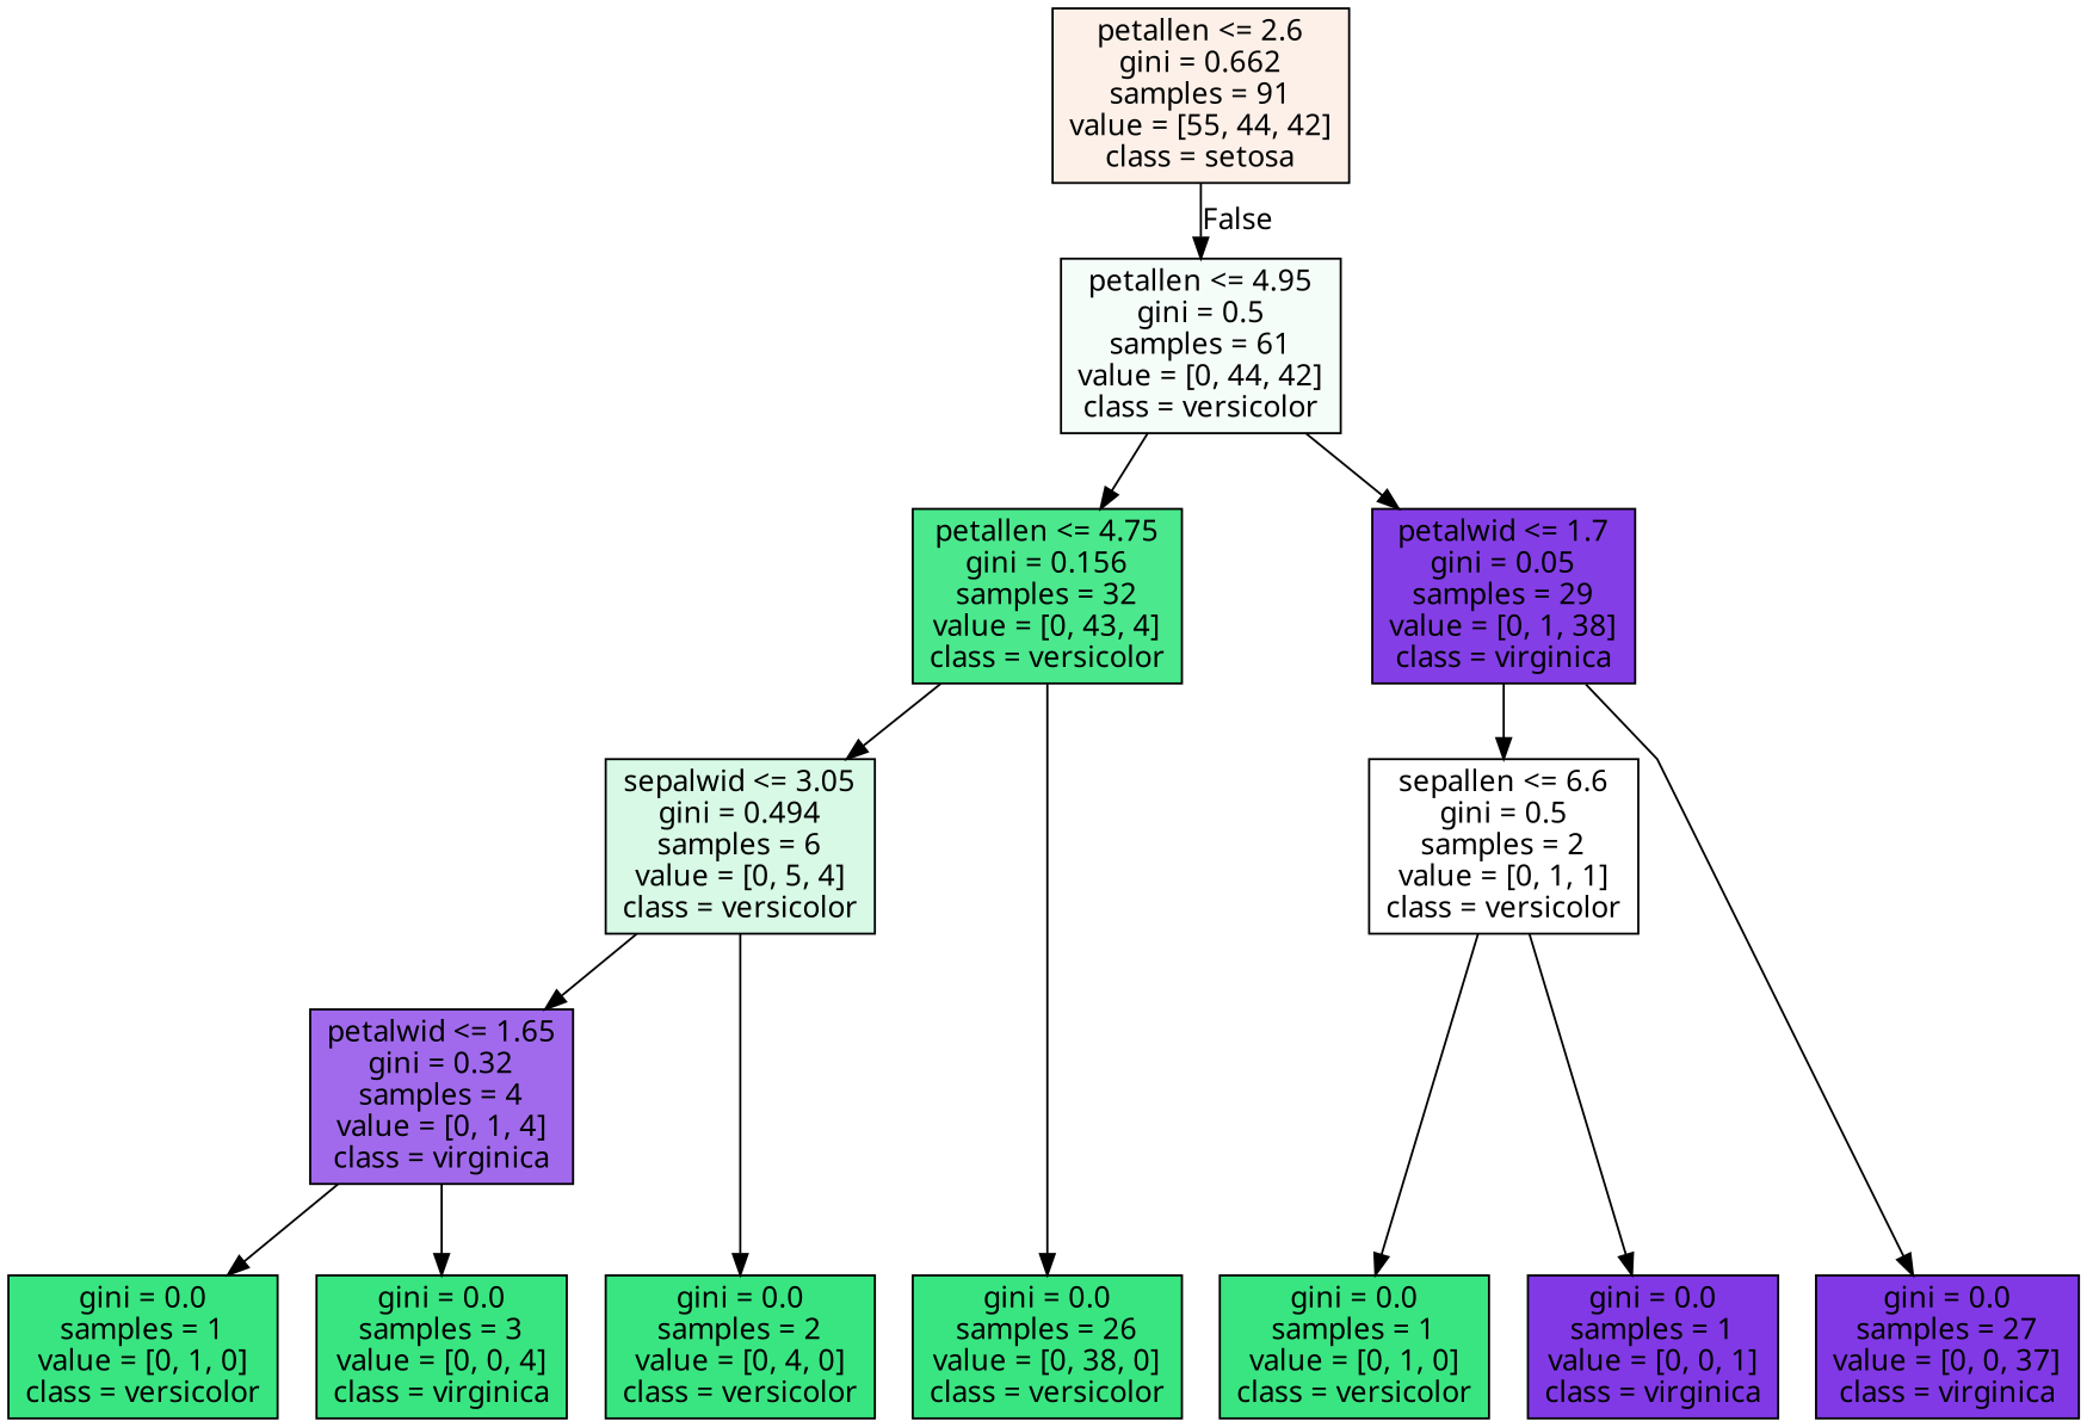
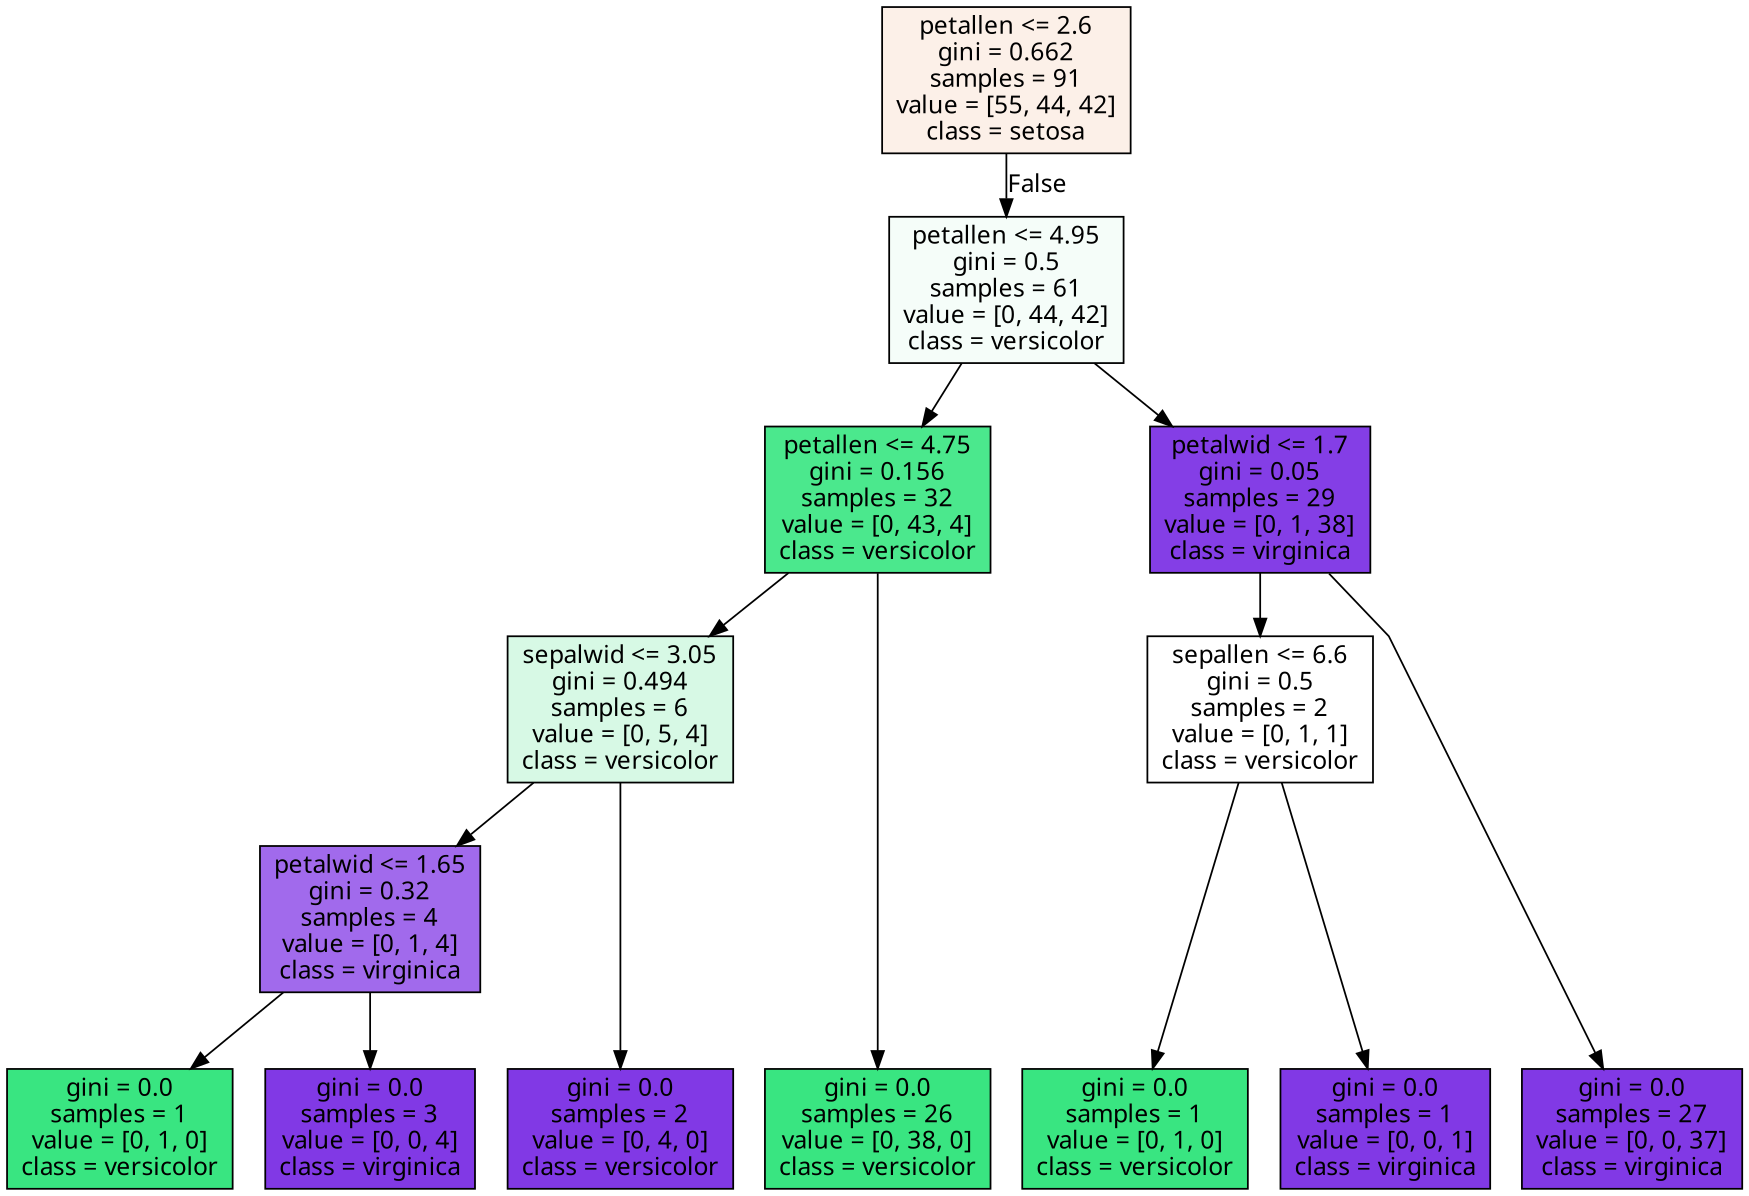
  digraph {
    fontname="Noto Sans"
    ranksep=equally
    splines=polyline
    node [color=black fillcolor="#39e581ff" fontname="Noto Sans" shape=box style=filled]
    edge [fontname="Noto Sans"]
    n1 [fillcolor="#e581391d" label="petallen <= 2.6\ngini = 0.662\nsamples = 91\nvalue = [55, 44, 42]\nclass = setosa"]
    n2 [fillcolor="#39e5810c" label="petallen <= 4.95\ngini = 0.5\nsamples = 61\nvalue = [0, 44, 42]\nclass = versicolor"]
    n3 [fillcolor="#39e581e7" label="petallen <= 4.75\ngini = 0.156\nsamples = 32\nvalue = [0, 43, 4]\nclass = versicolor"]
    n4 [fillcolor="#8139e5f8" label="petalwid <= 1.7\ngini = 0.05\nsamples = 29\nvalue = [0, 1, 38]\nclass = virginica"]
    n5 [fillcolor="#39e58133" label="sepalwid <= 3.05\ngini = 0.494\nsamples = 6\nvalue = [0, 5, 4]\nclass = versicolor"]
    n6 [fillcolor="#39e58100" label="sepallen <= 6.6\ngini = 0.5\nsamples = 2\nvalue = [0, 1, 1]\nclass = versicolor"]
    n7 [fillcolor="#8139e5bf" label="petalwid <= 1.65\ngini = 0.32\nsamples = 4\nvalue = [0, 1, 4]\nclass = virginica"]
    n8 [label="gini = 0.0\nsamples = 26\nvalue = [0, 38, 0]\nclass = versicolor"]
    n9 [label="gini = 0.0\nsamples = 1\nvalue = [0, 1, 0]\nclass = versicolor"]
-   n10 [label="gini = 0.0\nsamples = 3\nvalue = [0, 0, 4]\nclass = virginica"]
-   n11 [label="gini = 0.0\nsamples = 2\nvalue = [0, 4, 0]\nclass = versicolor"]
+   n10 [fillcolor="#8139e5ff" label="gini = 0.0\nsamples = 3\nvalue = [0, 0, 4]\nclass = virginica"]
+   n11 [fillcolor="#8139e5ff" label="gini = 0.0\nsamples = 2\nvalue = [0, 4, 0]\nclass = versicolor"]
    n12 [label="gini = 0.0\nsamples = 1\nvalue = [0, 1, 0]\nclass = versicolor"]
    n13 [fillcolor="#8139e5ff" label="gini = 0.0\nsamples = 1\nvalue = [0, 0, 1]\nclass = virginica"]
    n14 [fillcolor="#8139e5ff" label="gini = 0.0\nsamples = 27\nvalue = [0, 0, 37]\nclass = virginica"]
    subgraph sub_1 {
      rank=same
      n1
    }
    subgraph sub_2 {
      rank=same
      n2
    }
    subgraph sub_3 {
      rank=same
      n3
      n4
    }
    subgraph sub_4 {
      rank=same
      n5
      n6
    }
    subgraph sub_5 {
      rank=same
      n7
    }
    subgraph sub_6 {
      rank=same
      n8
      n9
      n10
      n11
      n12
      n13
      n14
    }
    n1 -> n2 [headlabel=False labelangle=-45 labeldistance=2.5]
    n2 -> n3
    n2 -> n4
    n3 -> n5
    n3 -> n8
    n4 -> n6
    n4 -> n14
    n5 -> n7
    n5 -> n11
    n6 -> n12
    n6 -> n13
    n7 -> n9
    n7 -> n10
  }
